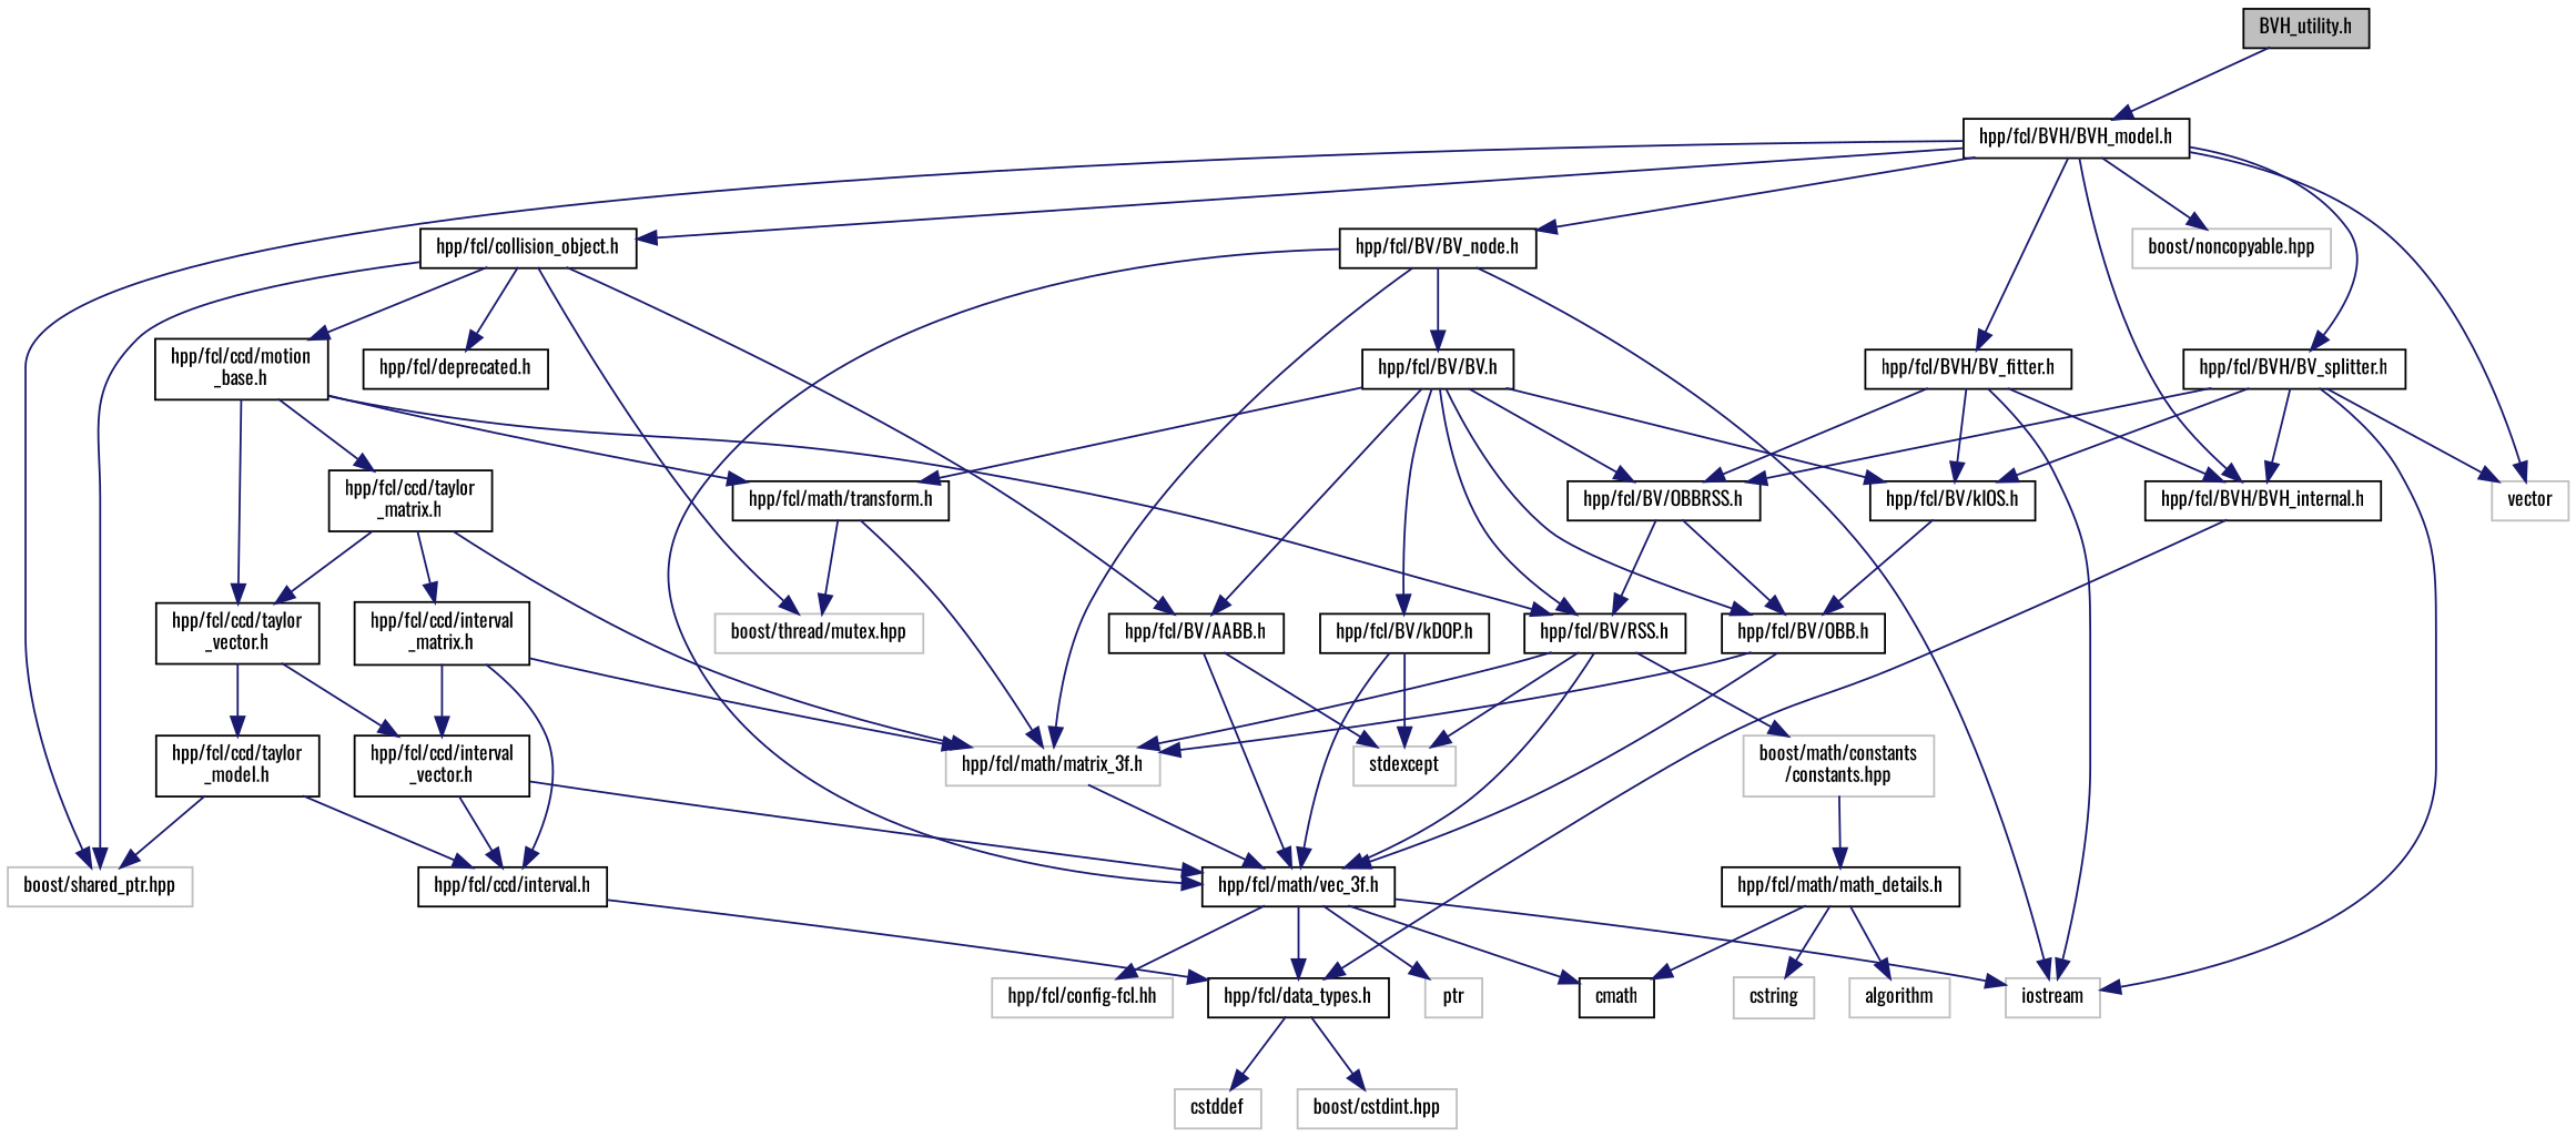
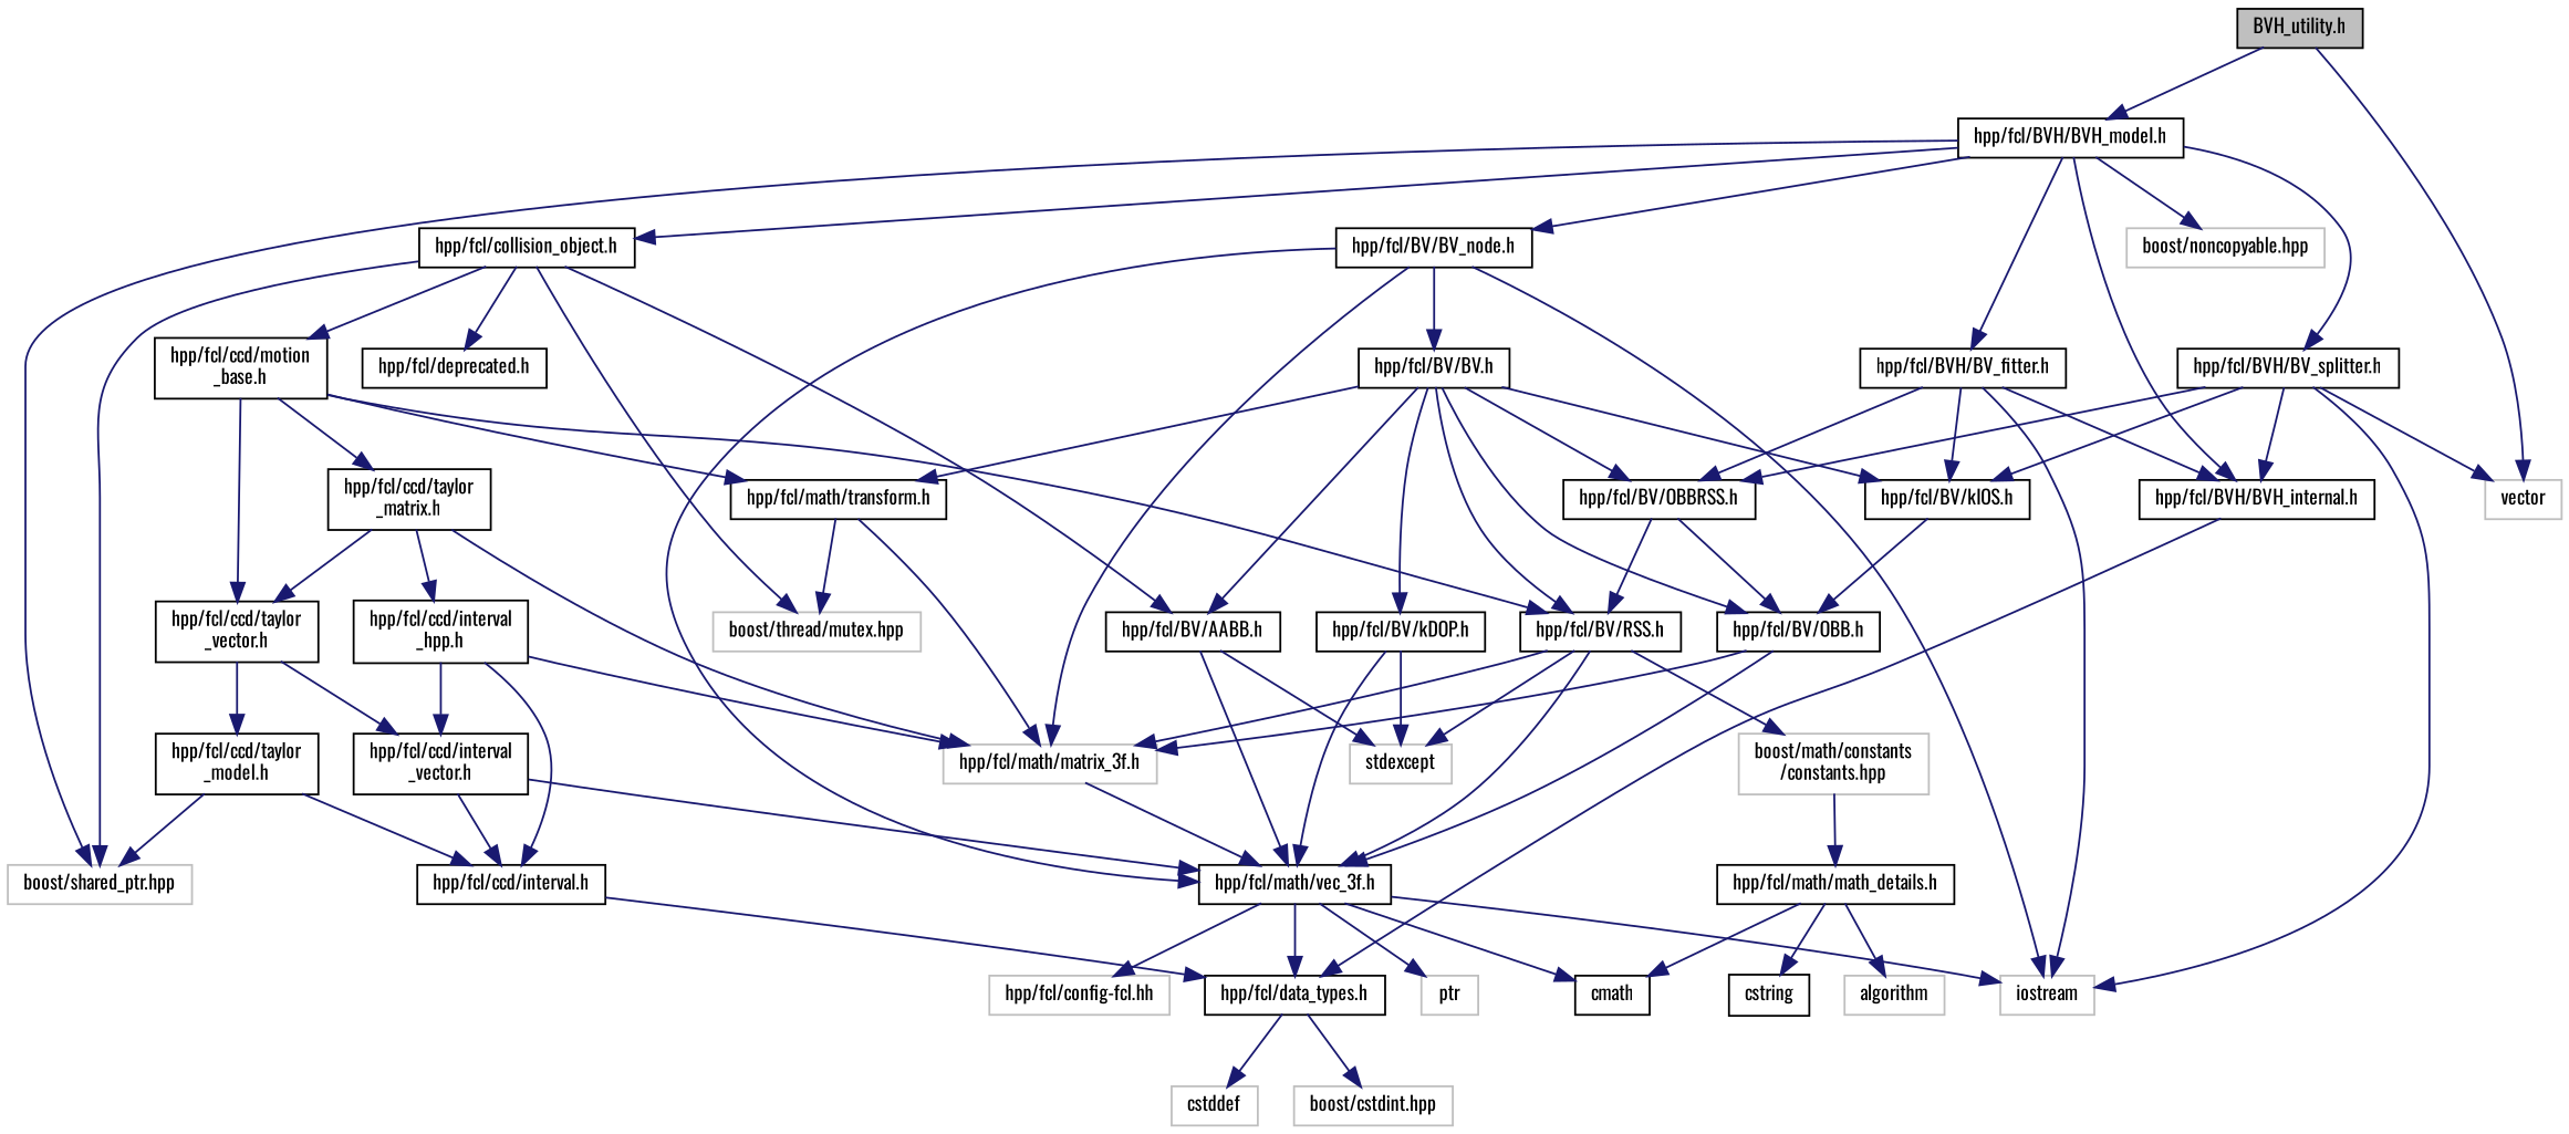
  digraph {
    fontname=Oswald
    node [color=black fillcolor=white fontname=Oswald fontsize=10 shape=record style=filled]
    edge [color=midnightblue fontname=Oswald fontsize=10 labelfontname=FreeSans labelfontsize=10 style=solid]
    n1 [fillcolor=grey75 fontcolor=black height=0.2 label="BVH_utility.h" width=0.4]
    n2 [height=0.2 label="hpp/fcl/BVH/BVH_model.h" width=0.4]
    n3 [height=0.2 label="hpp/fcl/collision_object.h" width=0.4]
    n4 [color=grey75 height=0.2 label="boost/shared_ptr.hpp" width=0.4]
    n5 [height=0.2 label="hpp/fcl/BVH/BVH_internal.h" width=0.4]
    n6 [height=0.2 label="hpp/fcl/BV/BV_node.h" width=0.4]
    n7 [height=0.2 label="hpp/fcl/BVH/BV_splitter.h" width=0.4]
    n8 [color=grey75 height=0.2 label=vector width=0.4]
    n9 [height=0.2 label="hpp/fcl/BVH/BV_fitter.h" width=0.4]
    n10 [color=grey75 height=0.2 label="boost/noncopyable.hpp" width=0.4]
    n11 [height=0.2 label="hpp/fcl/deprecated.h" width=0.4]
    n12 [height=0.2 label="hpp/fcl/BV/AABB.h" width=0.4]
    n13 [height=0.2 label="hpp/fcl/ccd/motion\l_base.h" width=0.4]
    n14 [color=grey75 height=0.2 label="boost/thread/mutex.hpp" width=0.4]
    n15 [height=0.2 label="hpp/fcl/data_types.h" width=0.4]
    n16 [height=0.2 label="hpp/fcl/math/vec_3f.h" width=0.4]
    n17 [color=grey75 height=0.2 label=iostream width=0.4]
    n18 [color=grey75 height=0.2 label="hpp/fcl/math/matrix_3f.h" width=0.4]
    n19 [height=0.2 label="hpp/fcl/BV/BV.h" width=0.4]
    n20 [height=0.2 label="hpp/fcl/BV/OBBRSS.h" width=0.4]
    n21 [height=0.2 label="hpp/fcl/BV/kIOS.h" width=0.4]
    n22 [color=grey75 height=0.2 label=stdexcept width=0.4]
    n23 [height=0.2 label="hpp/fcl/math/transform.h" width=0.4]
    n24 [height=0.2 label="hpp/fcl/ccd/taylor\l_matrix.h" width=0.4]
    n25 [height=0.2 label="hpp/fcl/ccd/taylor\l_vector.h" width=0.4]
    n26 [height=0.2 label="hpp/fcl/BV/RSS.h" width=0.4]
    n27 [color=grey75 height=0.2 label="hpp/fcl/config-fcl.hh" width=0.4]
    n28 [height=0.2 label=cmath width=0.4]
    n29 [color=grey75 height=0.2 label=ptr width=0.4]
    n30 [color=grey75 height=0.2 label=cstddef width=0.4]
    n31 [color=grey75 height=0.2 label="boost/cstdint.hpp" width=0.4]
    n32 [height=0.2 label="hpp/fcl/math/math_details.h" width=0.4]
    n33 [color=grey75 height=0.2 label=algorithm width=0.4]
-   n34 [color=grey75 height=0.2 label=cstring width=0.4]
-   n35 [height=0.2 label="hpp/fcl/ccd/interval\l_matrix.h" width=0.4]
+   n34 [height=0.2 label=cstring width=0.4]
+   n35 [height=0.2 label="hpp/fcl/ccd/interval\l_hpp.h" width=0.4]
    n36 [height=0.2 label="hpp/fcl/ccd/interval\l_vector.h" width=0.4]
    n37 [height=0.2 label="hpp/fcl/ccd/taylor\l_model.h" width=0.4]
    n38 [color=grey75 height=0.2 label="boost/math/constants\l/constants.hpp" width=0.4]
    n39 [height=0.2 label="hpp/fcl/ccd/interval.h" width=0.4]
    n40 [height=0.2 label="hpp/fcl/BV/kDOP.h" width=0.4]
    n41 [height=0.2 label="hpp/fcl/BV/OBB.h" width=0.4]
    n1 -> n2
    n2 -> n3
    n2 -> n4
    n2 -> n5
    n2 -> n6
    n2 -> n7
-   n2 -> n8
+   n1 -> n8
    n2 -> n9
    n2 -> n10
    n3 -> n4
    n3 -> n11
    n3 -> n12
    n3 -> n13
    n3 -> n14
    n5 -> n15
    n6 -> n16
    n6 -> n17
    n6 -> n18
    n6 -> n19
    n7 -> n5
    n7 -> n8
    n7 -> n17
    n7 -> n20
    n7 -> n21
    n9 -> n5
    n9 -> n17
    n9 -> n20
    n9 -> n21
    n12 -> n16
    n12 -> n22
    n13 -> n23
    n13 -> n24
    n13 -> n25
    n13 -> n26
    n15 -> n30
    n15 -> n31
    n16 -> n15
    n16 -> n17
    n16 -> n27
    n16 -> n28
    n16 -> n29
    n18 -> n16
    n19 -> n12
    n19 -> n20
    n19 -> n21
    n19 -> n23
    n19 -> n26
    n19 -> n40
    n19 -> n41
    n20 -> n26
    n20 -> n41
    n21 -> n41
    n23 -> n14
    n23 -> n18
    n24 -> n18
    n24 -> n25
    n24 -> n35
    n25 -> n36
    n25 -> n37
    n26 -> n16
    n26 -> n18
    n26 -> n22
    n26 -> n38
    n32 -> n28
    n32 -> n33
    n32 -> n34
    n35 -> n18
    n35 -> n36
    n35 -> n39
    n36 -> n16
    n36 -> n39
    n37 -> n4
    n37 -> n39
    n38 -> n32
    n39 -> n15
    n40 -> n16
    n40 -> n22
    n41 -> n16
    n41 -> n18
  }
